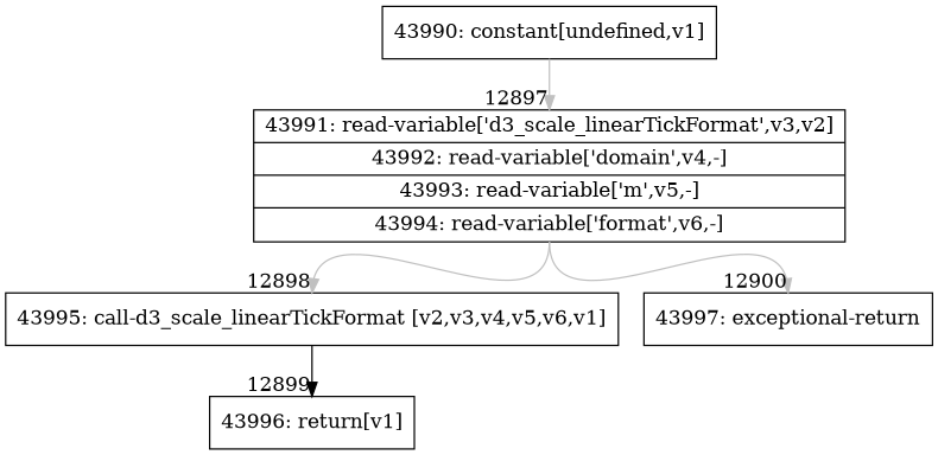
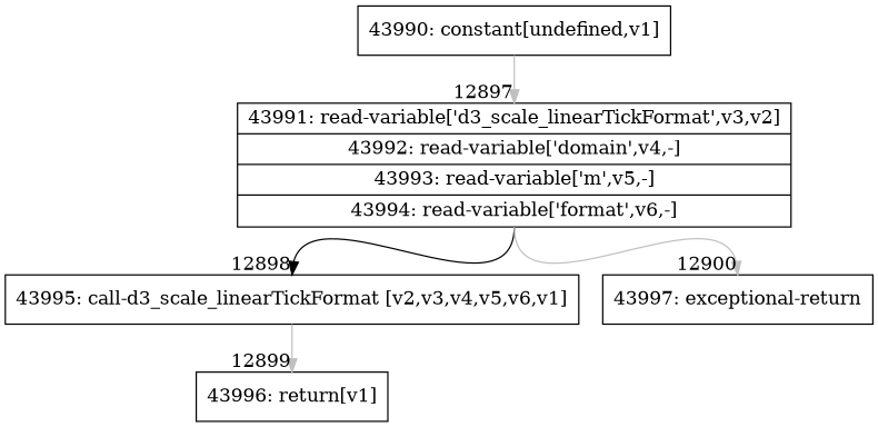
  digraph {
    rankdir=TD
    node [shape=record]
    edge [headport=n tailport=s]
    n1 [label="{43990: constant[undefined,v1]}"]
    n2 [label="{43991: read-variable['d3_scale_linearTickFormat',v3,v2]|43992: read-variable['domain',v4,-]|43993: read-variable['m',v5,-]|43994: read-variable['format',v6,-]}"]
    n3 [label="{43995: call-d3_scale_linearTickFormat [v2,v3,v4,v5,v6,v1]}"]
    n4 [label="{43997: exceptional-return}"]
    n5 [label="{43996: return[v1]}"]
    n1 -> n2 [color=gray headlabel="      12897"]
-   n2 -> n3 [headlabel="      12898" color=gray]
+   n2 -> n3 [headlabel="      12898"]
    n2 -> n4 [color=gray headlabel="      12900"]
-   n3 -> n5 [headlabel="      12899"]
+   n3 -> n5 [headlabel="      12899" color=gray]
  }
